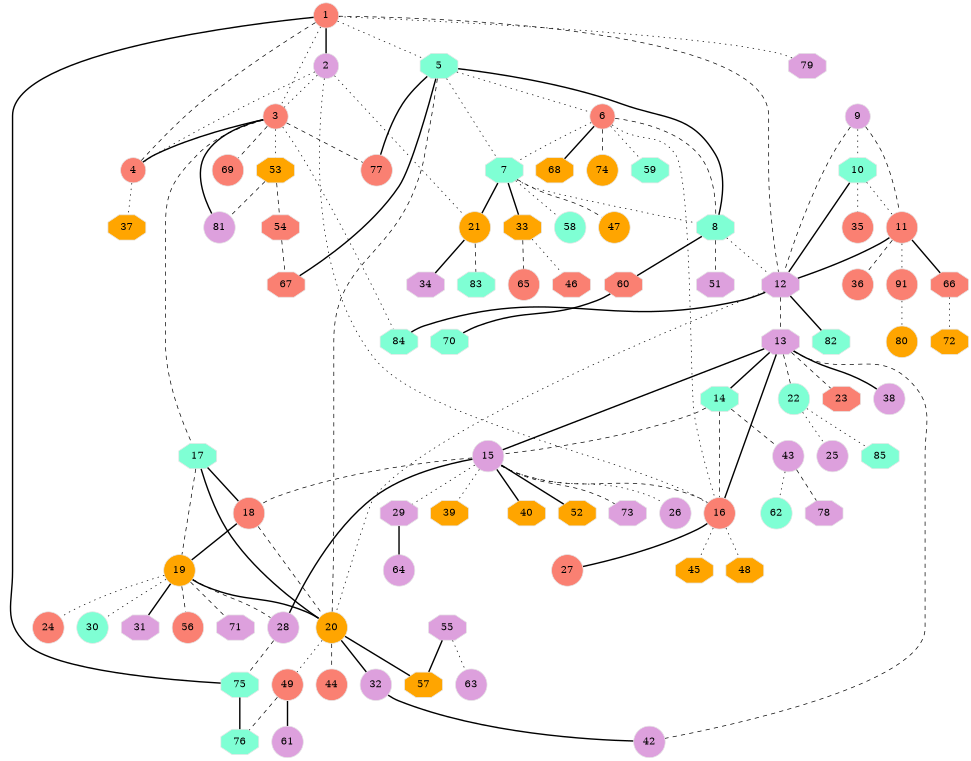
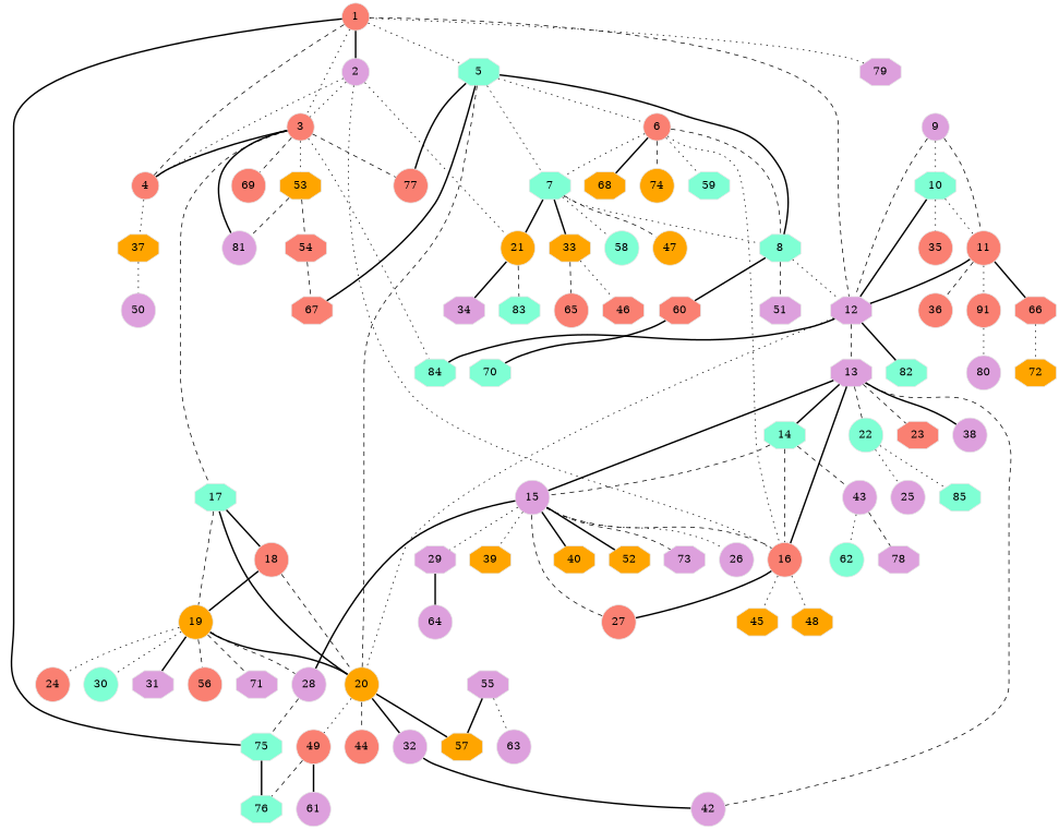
  graph {
    node [color=gray90 fillcolor=plum shape=circle style=filled]
    edge [style=dotted]
    1 [fillcolor=salmon]
    2
    3 [fillcolor=salmon]
    4 [fillcolor=salmon]
    5 [fillcolor=aquamarine shape=octagon]
    12 [shape=octagon]
    75 [fillcolor=aquamarine shape=octagon]
    79 [shape=octagon]
    16 [fillcolor=salmon]
    21 [fillcolor=orange]
    17 [fillcolor=aquamarine shape=octagon]
    53 [fillcolor=orange shape=octagon]
    69 [fillcolor=salmon]
    77 [fillcolor=salmon]
    81
    84 [fillcolor=aquamarine shape=octagon]
    37 [fillcolor=orange shape=octagon]
    6 [fillcolor=salmon]
    7 [fillcolor=aquamarine shape=octagon]
    8 [fillcolor=aquamarine shape=octagon]
    20 [fillcolor=orange]
    67 [fillcolor=salmon shape=octagon]
    13 [shape=octagon]
    82 [fillcolor=aquamarine shape=octagon]
    76 [fillcolor=aquamarine shape=octagon]
    27 [fillcolor=salmon]
    45 [fillcolor=orange shape=octagon]
    48 [fillcolor=orange shape=octagon]
    34 [shape=octagon]
    83 [fillcolor=aquamarine shape=octagon]
    85 [fillcolor=aquamarine shape=octagon]
    18 [fillcolor=salmon]
    19 [fillcolor=orange]
    54 [fillcolor=salmon shape=octagon]
+   50
    59 [fillcolor=aquamarine shape=octagon]
    68 [fillcolor=orange shape=octagon]
    74 [fillcolor=orange]
    33 [fillcolor=orange shape=octagon]
    47 [fillcolor=orange]
    58 [fillcolor=aquamarine]
    51 [shape=octagon]
    60 [fillcolor=salmon shape=octagon]
    32
    49 [fillcolor=salmon]
    57 [fillcolor=orange shape=octagon]
    44 [fillcolor=salmon]
    46 [fillcolor=salmon shape=octagon]
    65 [fillcolor=salmon]
    70 [fillcolor=aquamarine shape=octagon]
    9
    10 [fillcolor=aquamarine shape=octagon]
    11 [fillcolor=salmon]
    35 [fillcolor=salmon]
    36 [fillcolor=salmon]
    n56 [fillcolor=salmon label=91]
    66 [fillcolor=salmon shape=octagon]
-   80 [fillcolor=orange]
+   80
    72 [fillcolor=orange shape=octagon]
    14 [fillcolor=aquamarine shape=octagon]
    15
    22 [fillcolor=aquamarine]
    23 [fillcolor=salmon shape=octagon]
    38
    42
    43
    26
    28
    29 [shape=octagon]
    39 [fillcolor=orange shape=octagon]
    40 [fillcolor=orange shape=octagon]
    52 [fillcolor=orange shape=octagon]
    73 [shape=octagon]
    25
    62 [fillcolor=aquamarine]
    78 [shape=octagon]
    64
    24 [fillcolor=salmon]
    30 [fillcolor=aquamarine]
    31 [shape=octagon]
    56 [fillcolor=salmon]
    71 [shape=octagon]
    61
    55 [shape=octagon]
    63
    1 -- 2 [style=bold]
    1 -- 3
    1 -- 4 [style=dashed]
    1 -- 5
    1 -- 12 [style=dashed]
    1 -- 75 [style=bold]
    1 -- 79
    2 -- 3
    2 -- 4
    2 -- 16
    2 -- 21
    3 -- 4 [style=bold]
    3 -- 17 [style=dashed]
    3 -- 53
    3 -- 69 [style=dashed]
    3 -- 77 [style=dashed]
    3 -- 81 [style=bold]
    3 -- 84
    4 -- 37
    5 -- 77 [style=bold]
    5 -- 6
    5 -- 7
    5 -- 8 [style=bold]
    5 -- 20 [style=dashed]
    5 -- 67 [style=bold]
    12 -- 84 [style=bold]
    12 -- 20
    12 -- 13 [style=dashed]
    12 -- 82 [style=bold]
    75 -- 76 [style=bold]
    16 -- 27 [style=bold]
    16 -- 45
    16 -- 48
    21 -- 34 [style=bold]
    21 -- 83 [style=dashed]
    17 -- 20 [style=bold]
    17 -- 18 [style=bold]
    17 -- 19 [style=dashed]
    53 -- 81 [style=dashed]
    53 -- 54 [style=dashed]
+   37 -- 50
    6 -- 16
    6 -- 7
    6 -- 8 [style=dashed]
    6 -- 59
    6 -- 68 [style=bold]
    6 -- 74 [style=dashed]
    7 -- 21 [style=bold]
    7 -- 8
    7 -- 33 [style=bold]
    7 -- 47 [style=dashed]
    7 -- 58
    8 -- 12
    8 -- 51 [style=dashed]
    8 -- 60 [style=bold]
    20 -- 32 [style=bold]
    20 -- 49
    20 -- 57 [style=bold]
    20 -- 44 [style=dashed]
    13 -- 16 [style=bold]
    13 -- 14 [style=bold]
    13 -- 15 [style=bold]
    13 -- 22 [style=dashed]
    13 -- 23 [style=dashed]
    13 -- 38 [style=bold]
    13 -- 42 [style=dashed]
    18 -- 20 [style=dashed]
    18 -- 19 [style=bold]
    19 -- 20 [style=bold]
    19 -- 28 [style=dashed]
    19 -- 24
    19 -- 30
    19 -- 31 [style=bold]
    19 -- 56 [style=dashed]
    19 -- 71 [style=dashed]
    54 -- 67 [style=dashed]
    33 -- 46
    33 -- 65 [style=dashed]
    60 -- 70 [style=bold]
    32 -- 42 [style=bold]
    49 -- 76 [style=dashed]
    49 -- 61 [style=bold]
    9 -- 12 [style=dashed]
    9 -- 10
    9 -- 11 [style=dashed]
    10 -- 12 [style=bold]
    10 -- 11
    10 -- 35
    11 -- 12 [style=bold]
    11 -- 36 [style=dashed]
    11 -- n56
    11 -- 66 [style=bold]
    n56 -- 80
    66 -- 72
    14 -- 16 [style=dashed]
    14 -- 15 [style=dashed]
    14 -- 43 [style=dashed]
    15 -- 16 [style=dashed]
-   15 -- 18 [style=dashed]
+   15 -- 27 [style=dashed]
    15 -- 26
    15 -- 28 [style=bold]
    15 -- 29
    15 -- 39
    15 -- 40 [style=bold]
    15 -- 52 [style=bold]
    15 -- 73 [style=dashed]
    22 -- 85
    22 -- 25
    43 -- 62
    43 -- 78 [style=dashed]
    28 -- 75 [style=dashed]
    29 -- 64 [style=bold]
    55 -- 57 [style=bold]
    55 -- 63
  }
